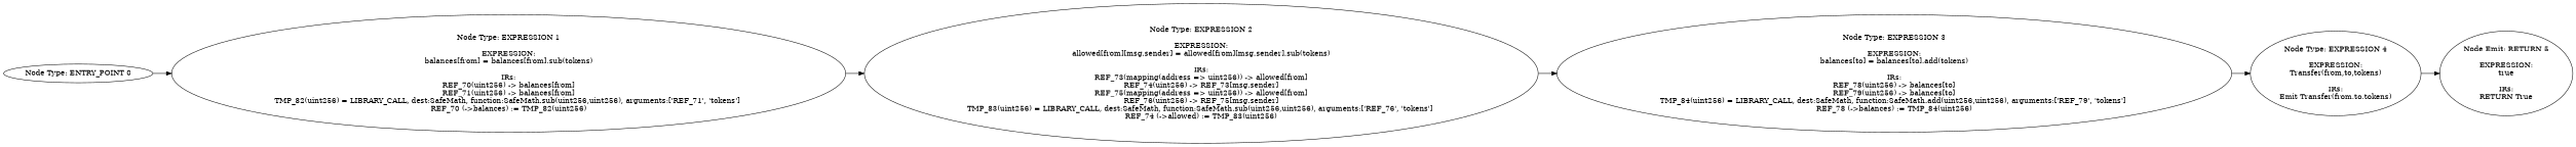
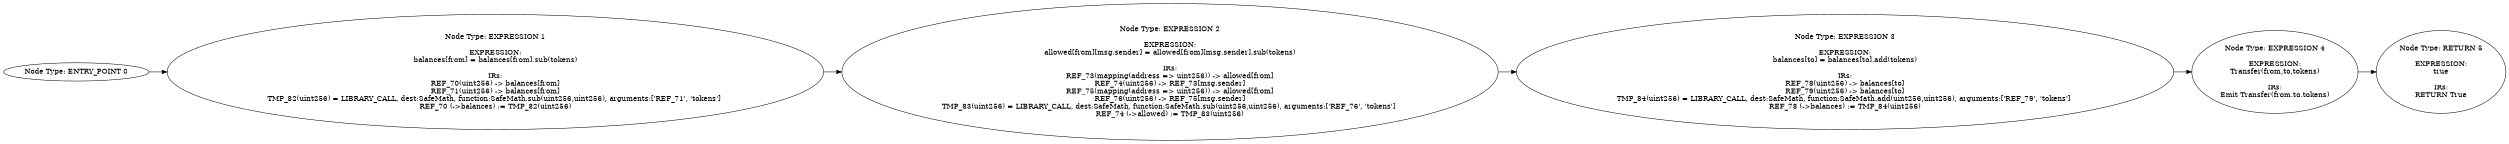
  digraph {
    rankdir=LR
    n1 [label="Node Type: ENTRY_POINT 0\n"]
    n2 [label="Node Type: EXPRESSION 1\n\nEXPRESSION:\nbalances[from] = balances[from].sub(tokens)\n\nIRs:\nREF_70(uint256) -> balances[from]\nREF_71(uint256) -> balances[from]\nTMP_82(uint256) = LIBRARY_CALL, dest:SafeMath, function:SafeMath.sub(uint256,uint256), arguments:['REF_71', 'tokens'] \nREF_70 (->balances) := TMP_82(uint256)"]
    n3 [label="Node Type: EXPRESSION 2\n\nEXPRESSION:\nallowed[from][msg.sender] = allowed[from][msg.sender].sub(tokens)\n\nIRs:\nREF_73(mapping(address => uint256)) -> allowed[from]\nREF_74(uint256) -> REF_73[msg.sender]\nREF_75(mapping(address => uint256)) -> allowed[from]\nREF_76(uint256) -> REF_75[msg.sender]\nTMP_83(uint256) = LIBRARY_CALL, dest:SafeMath, function:SafeMath.sub(uint256,uint256), arguments:['REF_76', 'tokens'] \nREF_74 (->allowed) := TMP_83(uint256)"]
    n4 [label="Node Type: EXPRESSION 3\n\nEXPRESSION:\nbalances[to] = balances[to].add(tokens)\n\nIRs:\nREF_78(uint256) -> balances[to]\nREF_79(uint256) -> balances[to]\nTMP_84(uint256) = LIBRARY_CALL, dest:SafeMath, function:SafeMath.add(uint256,uint256), arguments:['REF_79', 'tokens'] \nREF_78 (->balances) := TMP_84(uint256)"]
    n5 [label="Node Type: EXPRESSION 4\n\nEXPRESSION:\nTransfer(from,to,tokens)\n\nIRs:\nEmit Transfer(from.to.tokens)"]
-   n6 [label="Node Emit: RETURN 5\n\nEXPRESSION:\ntrue\n\nIRs:\nRETURN True"]
+   n6 [label="Node Type: RETURN 5\n\nEXPRESSION:\ntrue\n\nIRs:\nRETURN True"]
    n1 -> n2
    n2 -> n3
    n3 -> n4
    n4 -> n5
    n5 -> n6
  }
